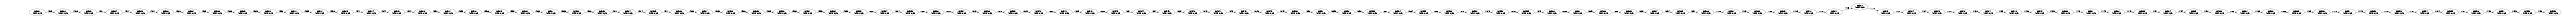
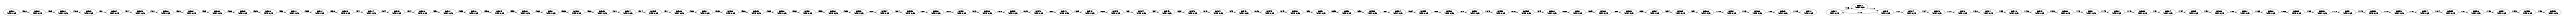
  digraph {
    rankdir=LR
+   n1 [label="T2500\n load: 0.25"]
    n2 [label="T2501\n load: 0.25"]
    n3 [label="T2502\n load: 0.25"]
    n4 [label="T2503\n load: 0.25"]
    n5 [label="T2504\n load: 0.25"]
    n6 [label="T2505\n load: 0.25"]
    n7 [label="T2506\n load: 0.25"]
    n8 [label="T2507\n load: 0.25"]
    n9 [label="T2508\n load: 0.25"]
    n10 [label="T2509\n load: 0.25"]
    n11 [label="T2510\n load: 0.25"]
    n12 [label="T2511\n load: 0.25"]
    n13 [label="T2512\n load: 0.25"]
    n14 [label="T2513\n load: 0.25"]
    n15 [label="T2514\n load: 0.25"]
    n16 [label="T2515\n load: 0.25"]
    n17 [label="T2516\n load: 0.25"]
    n18 [label="T2517\n load: 0.25"]
    n19 [label="T2518\n load: 0.25"]
    n20 [label="T2519\n load: 0.25"]
    n21 [label="T2520\n load: 0.25"]
    n22 [label="T2521\n load: 0.25"]
    n23 [label="T2522\n load: 0.25"]
    n24 [label="T2523\n load: 0.25"]
    n25 [label="T2524\n load: 0.25"]
    n26 [label="T2525\n load: 0.25"]
    n27 [label="T2526\n load: 0.25"]
    n28 [label="T2527\n load: 0.25"]
    n29 [label="T2528\n load: 0.25"]
    n30 [label="T2529\n load: 0.25"]
    n31 [label="T2530\n load: 0.25"]
    n32 [label="T2531\n load: 0.25"]
    n33 [label="T2532\n load: 0.25"]
    n34 [label="T2533\n load: 0.25"]
    n35 [label="T2534\n load: 0.25"]
    n36 [label="T2535\n load: 0.25"]
    n37 [label="T2536\n load: 0.25"]
    n38 [label="T2537\n load: 0.25"]
    n39 [label="T2538\n load: 0.25"]
    n40 [label="T2539\n load: 0.25"]
    n41 [label="T2540\n load: 0.25"]
    n42 [label="T2541\n load: 0.95"]
    n43 [label="T2542\n load: 0.25"]
    n44 [label="T2543\n load: 0.25"]
    n45 [label="T2544\n load: 0.25"]
    n46 [label="T2545\n load: 0.25"]
    n47 [label="T2546\n load: 0.25"]
    n48 [label="T2547\n load: 0.25"]
    n49 [label="T2548\n load: 0.25"]
    n50 [label="T2549\n load: 0.25"]
    n51 [label="T2550\n load: 0.25"]
    n52 [label="T2551\n load: 0.25"]
    n53 [label="T2552\n load: 0.25"]
    n54 [label="T2553\n load: 0.25"]
    n55 [label="T2554\n load: 0.25"]
    n56 [label="T2555\n load: 0.25"]
    n57 [label="T2556\n load: 0.25"]
    n58 [label="T2557\n load: 0.25"]
    n59 [label="T2558\n load: 0.25"]
    n60 [label="T2559\n load: 0.25"]
    n61 [label="T2560\n load: 0.25"]
    n62 [label="T2561\n load: 0.25"]
    n63 [label="T2562\n load: 0.25"]
    n64 [label="T2563\n load: 0.25"]
    n65 [label="T2564\n load: 0.25"]
    n66 [label="T2565\n load: 0.25"]
    n67 [label="T2566\n load: 0.25"]
    n68 [label="T2567\n load: 0.25"]
    n69 [label="T2568\n load: 0.25"]
    n70 [label="T2569\n load: 0.25"]
    n71 [label="T2570\n load: 0.25"]
    n72 [label="T2571\n load: 0.25"]
    n73 [label="T2572\n load: 0.25"]
    n74 [label="T2573\n load: 0.25"]
    n75 [label="T2574\n load: 0.25"]
    n76 [label="T2575\n load: 0.25"]
    n77 [label="T2576\n load: 0.25"]
    n78 [label="T2577\n load: 0.25"]
    n79 [label="T2578\n load: 0.25"]
    n80 [label="T2579\n load: 0.25"]
    n81 [label="T2580\n load: 0.25"]
    n82 [label="T2581\n load: 0.25"]
    n83 [label="T2582\n load: 0.25"]
    n84 [label="T2583\n load: 0.25"]
    n85 [label="T2584\n load: 0.25"]
    n86 [label="T2585\n load: 0.25"]
    n87 [label="T2586\n load: 0.25"]
    n88 [label="T2587\n load: 0.25"]
    n89 [label="T2588\n load: 0.25"]
    n90 [label="T2589\n load: 0.25"]
    n91 [label="T2590\n load: 0.25"]
    n92 [label="T2591\n load: 0.25"]
    n93 [label="T2592\n load: 0.25"]
    n94 [label="T2593\n load: 0.25"]
    n95 [label="T2594\n load: 0.25"]
    n96 [label="T2595\n load: 0.25"]
    n97 [label="T2596\n load: 0.25"]
    n98 [label="T2597\n load: 0.25"]
    n99 [label="T2598\n load: 0.25"]
    n100 [label="T2599\n load: 0.25"]
+   n1 -> n2 [label=7502]
    n2 -> n3 [label=7505]
    n3 -> n4 [label=7508]
    n4 -> n5 [label=7511]
    n5 -> n6 [label=7514]
    n6 -> n7 [label=7517]
    n7 -> n8 [label=7520]
    n8 -> n9 [label=7523]
    n9 -> n10 [label=7526]
    n10 -> n11 [label=7529]
    n11 -> n12 [label=7532]
    n12 -> n13 [label=7535]
    n13 -> n14 [label=7538]
    n14 -> n15 [label=7541]
    n15 -> n16 [label=7544]
    n16 -> n17 [label=7547]
    n17 -> n18 [label=7550]
    n18 -> n19 [label=7553]
    n19 -> n20 [label=7556]
    n20 -> n21 [label=7559]
    n21 -> n22 [label=7562]
    n22 -> n23 [label=7565]
    n23 -> n24 [label=7568]
    n24 -> n25 [label=7571]
    n25 -> n26 [label=7574]
    n26 -> n27 [label=7577]
    n27 -> n28 [label=7580]
    n28 -> n29 [label=7583]
    n29 -> n30 [label=7586]
    n30 -> n31 [label=7589]
    n31 -> n32 [label=7592]
    n32 -> n33 [label=7595]
    n33 -> n34 [label=7598]
    n34 -> n35 [label=7601]
    n35 -> n36 [label=7604]
    n36 -> n37 [label=7607]
    n37 -> n38 [label=7610]
    n38 -> n39 [label=7613]
    n39 -> n40 [label=7616]
    n40 -> n41 [label=7619]
    n41 -> n42 [label=7622]
    n42 -> n43 [label=7625]
    n43 -> n44 [label=7628]
    n44 -> n45 [label=7631]
    n45 -> n46 [label=7634]
    n46 -> n47 [label=7637]
    n47 -> n48 [label=7640]
    n48 -> n49 [label=7643]
    n49 -> n50 [label=7646]
    n50 -> n51 [label=7649]
    n51 -> n52 [label=7652]
    n52 -> n53 [label=7655]
    n53 -> n54 [label=7658]
    n54 -> n55 [label=7661]
    n55 -> n56 [label=7664]
    n56 -> n57 [label=7667]
    n57 -> n58 [label=7670]
    n58 -> n59 [label=7673]
    n59 -> n60 [label=7676]
    n60 -> n61 [label=7679]
    n61 -> n62 [label=7682]
    n62 -> n63 [label=7685]
    n63 -> n64 [label=7688]
    n64 -> n65 [label=7691]
    n65 -> n66 [label=7694]
    n66 -> n67 [label=7697]
    n67 -> n68 [label=7700]
    n68 -> n69 [label=7703]
    n69 -> n70 [label=7706]
    n70 -> n71 [label=7709]
-   n71 -> n72 [label=7712]
+   n74 -> n72 [label=7712]
    n72 -> n73 [label=7715]
    n73 -> n74 [label=7718]
    n74 -> n75 [label=7721]
    n75 -> n76 [label=7724]
    n76 -> n77 [label=7727]
    n77 -> n78 [label=7730]
    n78 -> n79 [label=7733]
    n79 -> n80 [label=7736]
    n80 -> n81 [label=7739]
    n81 -> n82 [label=7742]
    n82 -> n83 [label=7745]
    n83 -> n84 [label=7748]
    n84 -> n85 [label=7751]
    n85 -> n86 [label=7754]
    n86 -> n87 [label=7757]
    n87 -> n88 [label=7760]
    n88 -> n89 [label=7763]
    n89 -> n90 [label=7766]
    n90 -> n91 [label=7769]
    n91 -> n92 [label=7772]
    n92 -> n93 [label=7775]
    n93 -> n94 [label=7778]
    n94 -> n95 [label=7781]
    n95 -> n96 [label=7784]
    n96 -> n97 [label=7787]
    n97 -> n98 [label=7790]
    n98 -> n99 [label=7793]
    n99 -> n100 [label=7796]
  }
